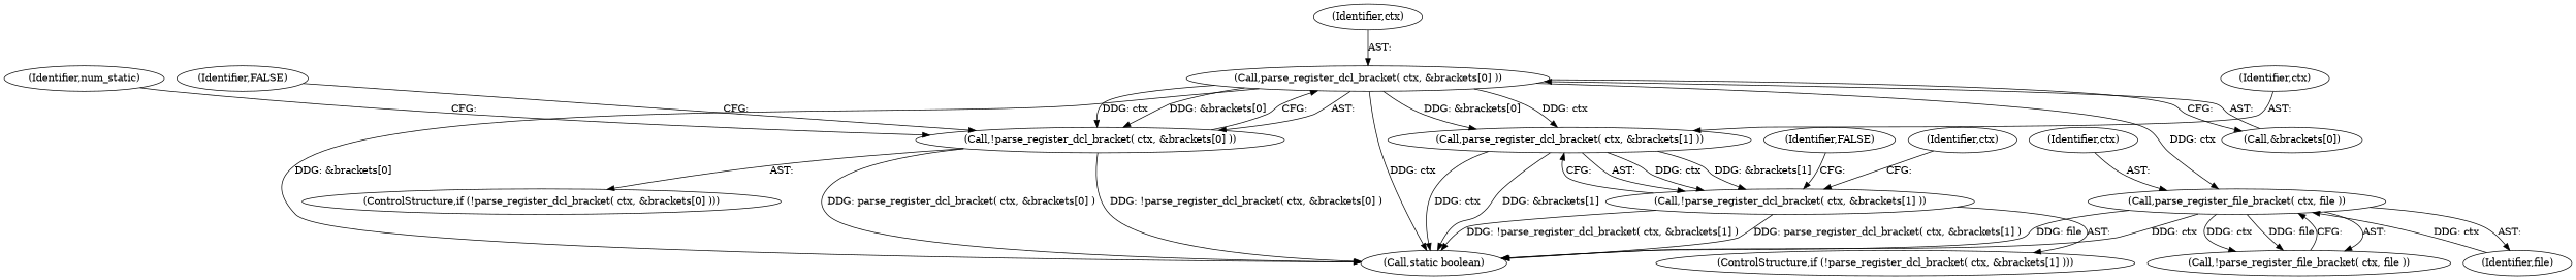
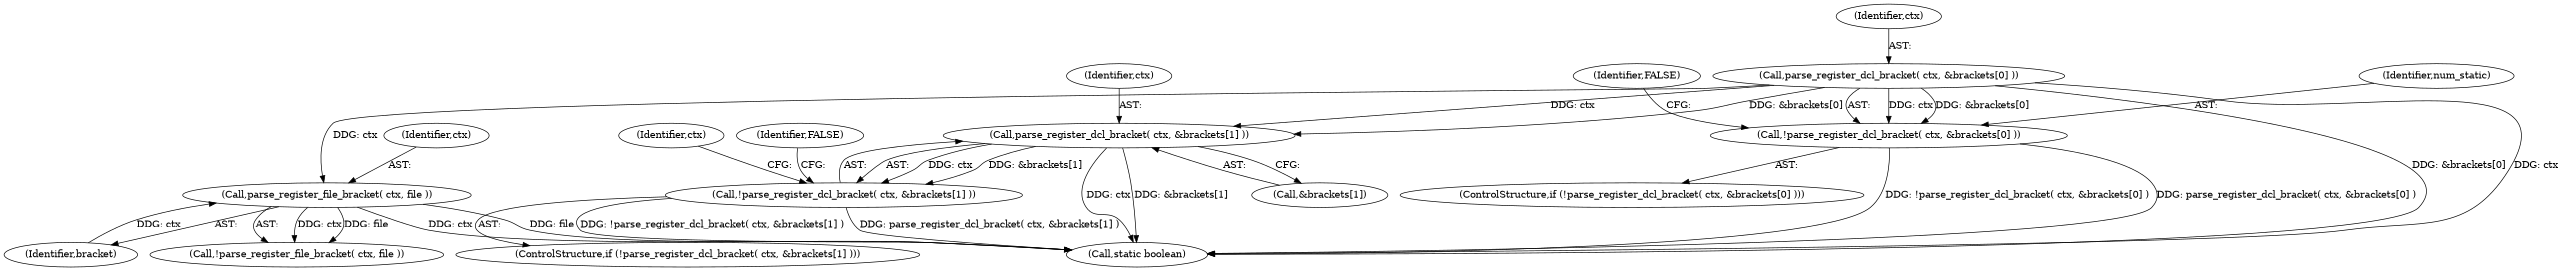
  digraph {
    n1 [label="(Call,parse_register_dcl_bracket( ctx, &brackets[0] ))"]
    n2 [label="(Call,!parse_register_dcl_bracket( ctx, &brackets[0] ))"]
    n3 [label="(Call,parse_register_dcl_bracket( ctx, &brackets[1] ))"]
    n4 [label="(Call,static boolean)"]
-   n5 [label="(Call,&brackets[0])"]
    n6 [label="(Call,parse_register_file_bracket( ctx, file ))"]
    n7 [label="(ControlStructure,if (!parse_register_dcl_bracket( ctx, &brackets[0] )))"]
    n8 [label="(Call,!parse_register_dcl_bracket( ctx, &brackets[1] ))"]
+   n9 [label="(Call,&brackets[1])"]
    n10 [label="(Call,!parse_register_file_bracket( ctx, file ))"]
-   n11 [label="(Identifier,file)"]
+   n11 [label="(Identifier,bracket)"]
    n12 [label="(ControlStructure,if (!parse_register_dcl_bracket( ctx, &brackets[1] )))"]
    n13 [label="(Identifier,ctx)"]
    n14 [label="(Identifier,ctx)"]
    n15 [label="(Identifier,FALSE)"]
    n16 [label="(Identifier,ctx)"]
    n17 [label="(Identifier,num_static)"]
    n18 [label="(Identifier,ctx)"]
    n19 [label="(Identifier,FALSE)"]
    n1 -> n2 [label="AST: "]
    n1 -> n2 [label="DDG: ctx"]
    n1 -> n2 [label="DDG: &brackets[0]"]
    n1 -> n3 [label="DDG: ctx"]
    n1 -> n3 [label="DDG: &brackets[0]"]
    n1 -> n4 [label="DDG: &brackets[0]"]
    n1 -> n4 [label="DDG: ctx"]
-   n1 -> n5 [label="CFG: "]
    n1 -> n6 [label="DDG: ctx"]
-   n2 -> n1 [label="CFG: "]
    n2 -> n4 [label="DDG: !parse_register_dcl_bracket( ctx, &brackets[0] )"]
    n2 -> n4 [label="DDG: parse_register_dcl_bracket( ctx, &brackets[0] )"]
    n2 -> n7 [label="AST: "]
    n3 -> n4 [label="DDG: ctx"]
    n3 -> n4 [label="DDG: &brackets[1]"]
    n3 -> n8 [label="AST: "]
    n3 -> n8 [label="DDG: ctx"]
    n3 -> n8 [label="DDG: &brackets[1]"]
-   n5 -> n1 [label="AST: "]
+   n3 -> n9 [label="CFG: "]
    n6 -> n4 [label="DDG: ctx"]
    n6 -> n4 [label="DDG: file"]
    n6 -> n10 [label="AST: "]
    n6 -> n10 [label="DDG: ctx"]
    n6 -> n10 [label="DDG: file"]
    n6 -> n11 [label="AST: "]
-   n8 -> n3 [label="CFG: "]
+   n8 -> n3 [label="AST: "]
    n8 -> n4 [label="DDG: !parse_register_dcl_bracket( ctx, &brackets[1] )"]
    n8 -> n4 [label="DDG: parse_register_dcl_bracket( ctx, &brackets[1] )"]
    n8 -> n12 [label="AST: "]
-   n10 -> n6 [label="CFG: "]
+   n9 -> n3 [label="AST: "]
    n11 -> n6 [label="DDG: ctx"]
    n13 -> n1 [label="AST: "]
    n14 -> n3 [label="AST: "]
    n15 -> n8 [label="CFG: "]
    n16 -> n8 [label="CFG: "]
-   n17 -> n2 [label="CFG: "]
+   n17 -> n2 [label="AST: "]
    n18 -> n6 [label="AST: "]
    n19 -> n2 [label="CFG: "]
  }
